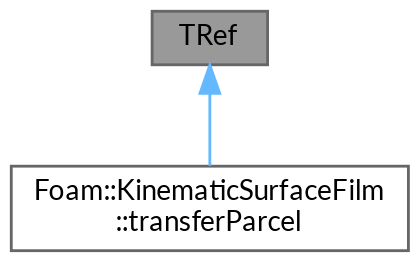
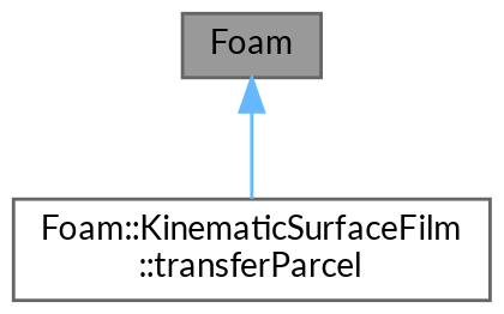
  digraph {
    rankdir=TB
    fontname=Lato
    node [fontname=Lato fontsize=10 shape=box style=filled]
-   n1 [color=gray40 fillcolor=grey60 fontcolor=black height=0.2 label=TRef width=0.4]
+   n1 [color=gray40 fillcolor=grey60 fontcolor=black height=0.2 label=Foam width=0.4]
    n2 [color=grey40 fillcolor=white height=0.2 label="Foam::KinematicSurfaceFilm\l::transferParcel" width=0.4]
    n1 -> n2 [color=steelblue1 dir=back fontname=Lato fontsize=10 labelfontname=Helvetica labelfontsize=10 style=solid]
  }
